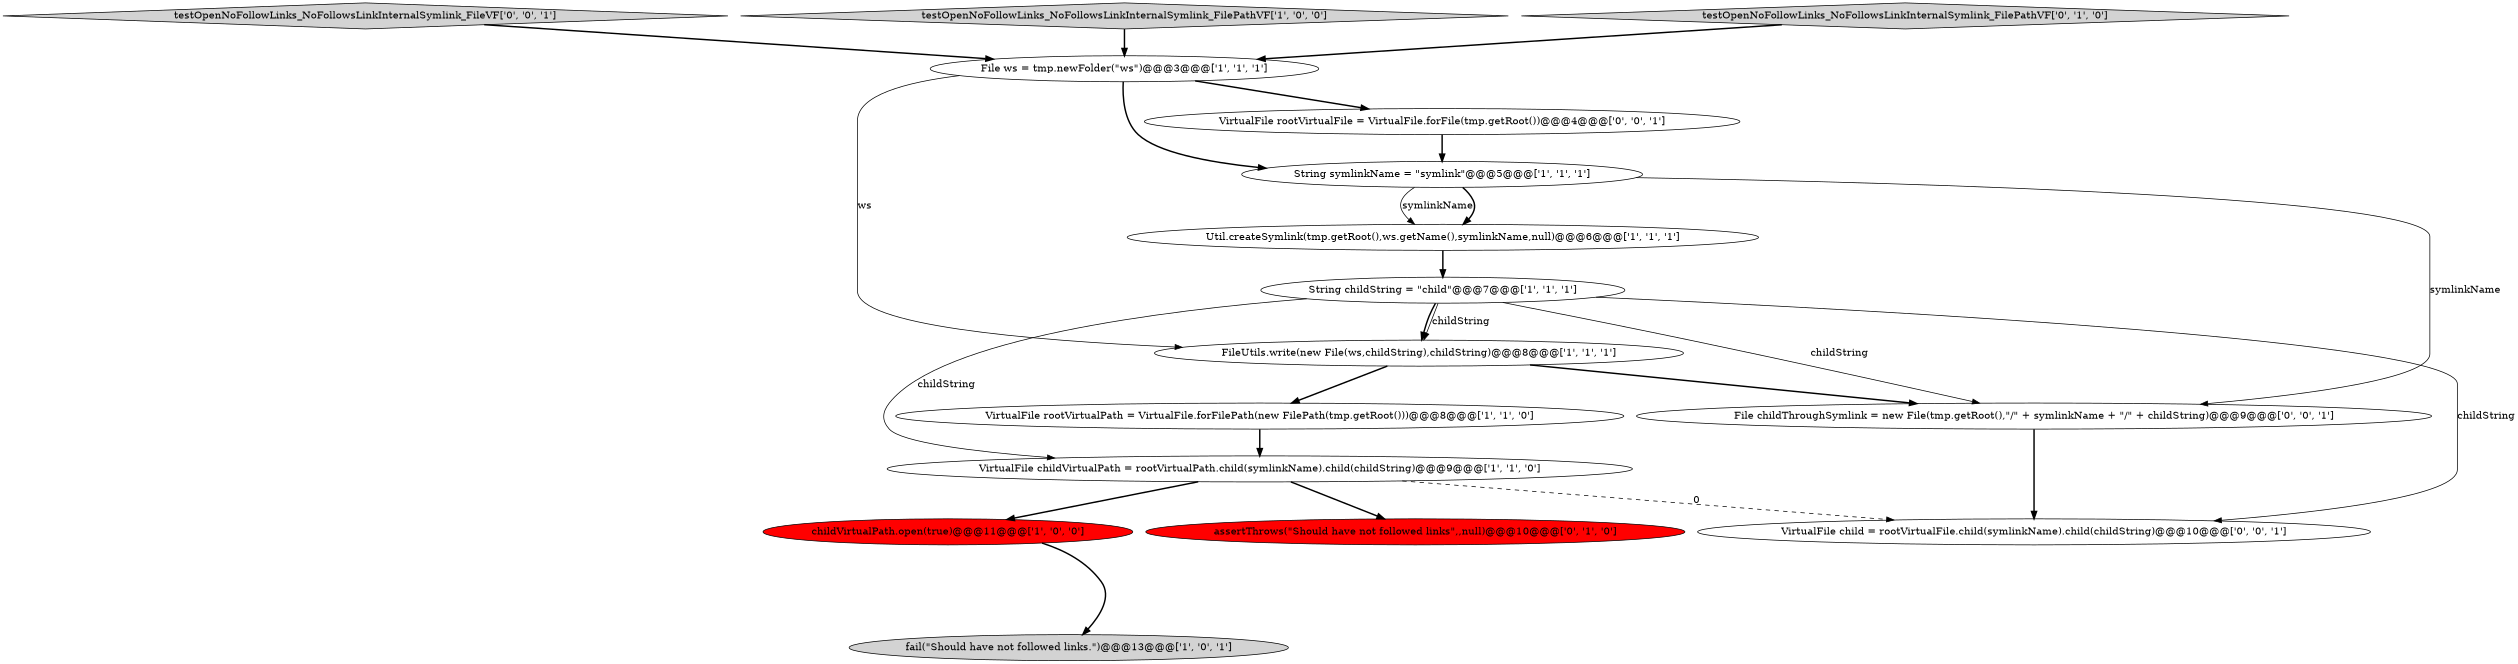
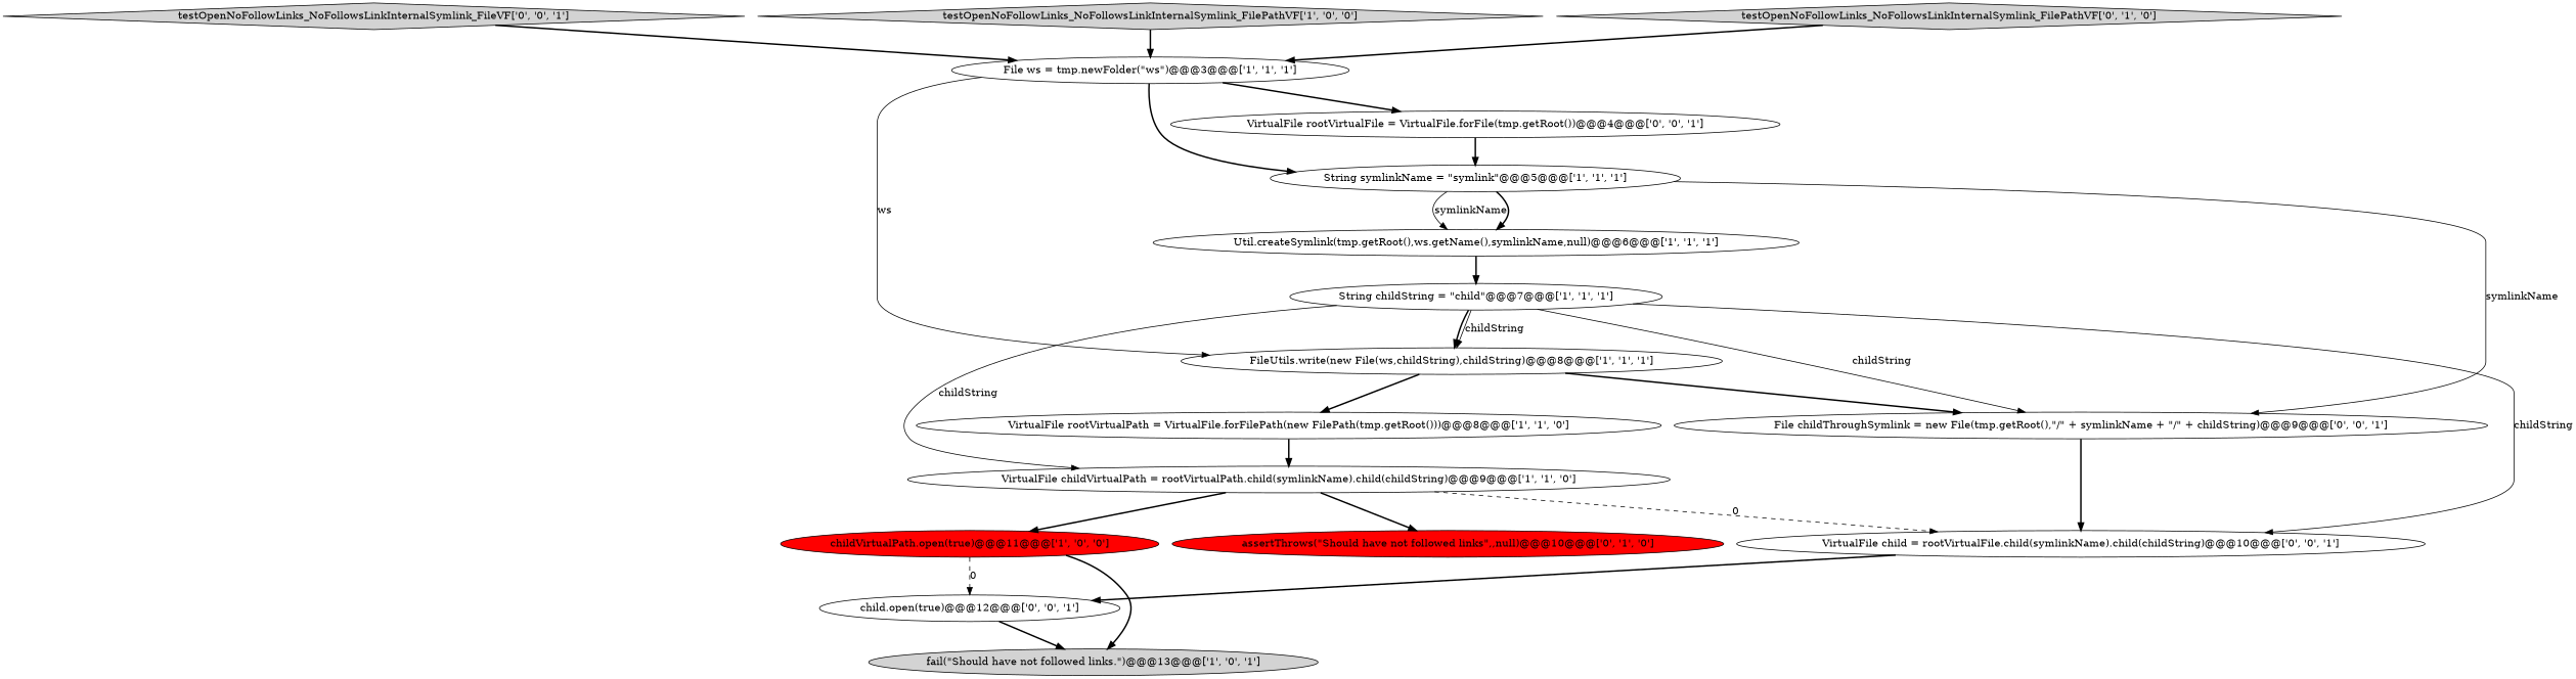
  digraph {
    node [fillcolor=white shape=ellipse style=filled]
    edge [style=bold]
    n1 [label="FileUtils.write(new File(ws,childString),childString)@@@8@@@['1', '1', '1']"]
    n2 [label="VirtualFile rootVirtualPath = VirtualFile.forFilePath(new FilePath(tmp.getRoot()))@@@8@@@['1', '1', '0']"]
    n3 [label="File childThroughSymlink = new File(tmp.getRoot(),\"/\" + symlinkName + \"/\" + childString)@@@9@@@['0', '0', '1']"]
    n4 [label="String childString = \"child\"@@@7@@@['1', '1', '1']"]
    n5 [label="VirtualFile childVirtualPath = rootVirtualPath.child(symlinkName).child(childString)@@@9@@@['1', '1', '0']"]
    n6 [label="VirtualFile child = rootVirtualFile.child(symlinkName).child(childString)@@@10@@@['0', '0', '1']"]
    n7 [label="String symlinkName = \"symlink\"@@@5@@@['1', '1', '1']"]
    n8 [label="Util.createSymlink(tmp.getRoot(),ws.getName(),symlinkName,null)@@@6@@@['1', '1', '1']"]
    n9 [fillcolor=red label="childVirtualPath.open(true)@@@11@@@['1', '0', '0']"]
    n10 [fillcolor=lightgray label="fail(\"Should have not followed links.\")@@@13@@@['1', '0', '1']"]
+   n11 [label="child.open(true)@@@12@@@['0', '0', '1']"]
    n12 [fillcolor=lightgray label="testOpenNoFollowLinks_NoFollowsLinkInternalSymlink_FileVF['0', '0', '1']" shape=diamond]
    n13 [label="File ws = tmp.newFolder(\"ws\")@@@3@@@['1', '1', '1']"]
    n14 [fillcolor=lightgray label="testOpenNoFollowLinks_NoFollowsLinkInternalSymlink_FilePathVF['1', '0', '0']" shape=diamond]
    n15 [label="VirtualFile rootVirtualFile = VirtualFile.forFile(tmp.getRoot())@@@4@@@['0', '0', '1']"]
    n16 [fillcolor=red label="assertThrows(\"Should have not followed links\",,null)@@@10@@@['0', '1', '0']"]
    n17 [fillcolor=lightgray label="testOpenNoFollowLinks_NoFollowsLinkInternalSymlink_FilePathVF['0', '1', '0']" shape=diamond]
    n1 -> n2
    n1 -> n3
    n2 -> n5
    n3 -> n6
    n4 -> n1 [label=childString style=solid]
    n4 -> n1
    n4 -> n3 [label=childString style=solid]
    n4 -> n5 [label=childString style=solid]
    n4 -> n6 [label=childString style=solid]
    n5 -> n6 [label=0 style=dashed]
    n5 -> n9
    n5 -> n16
+   n6 -> n11
    n7 -> n3 [label=symlinkName style=solid]
    n7 -> n8 [label=symlinkName style=solid]
    n7 -> n8
    n8 -> n4
    n9 -> n10
+   n9 -> n11 [label=0 style=dashed]
+   n11 -> n10
    n12 -> n13
    n13 -> n1 [label=ws style=solid]
    n13 -> n7
    n13 -> n15
    n14 -> n13
    n15 -> n7
    n17 -> n13
  }
